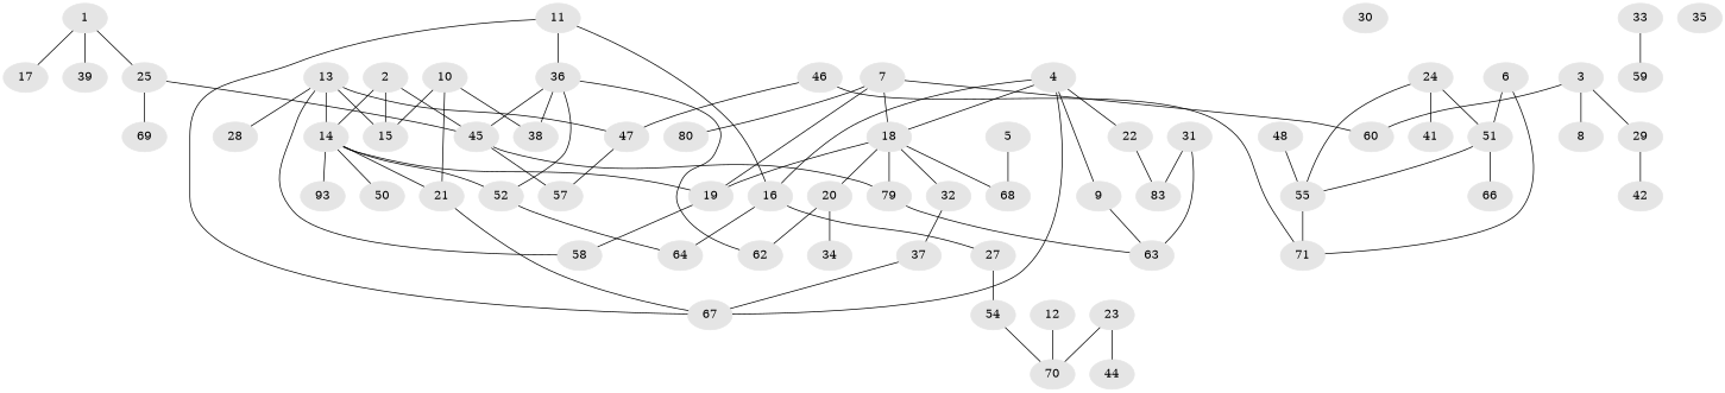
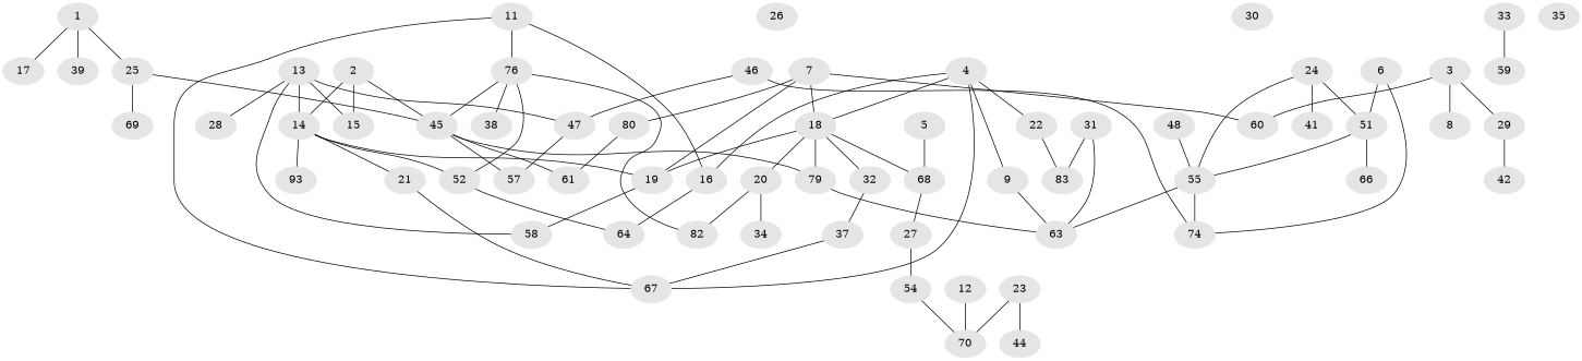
  graph {
    node [color=gray90 style=filled]
    1
    17
    25
    39
    45
    69
    2
    14
    15
    19
    21
-   50
    52
    n14 [label=93]
    57
    n16 [label=79]
+   61
    3
    8
    29
    60
    42
    4
    9
    16
    18
    22
    67
    63
    27
    64
    68
    20
    32
    n35 [label=83]
    5
    6
    51
-   71
+   71 [label=74]
    55
    66
    7
    n43 [label=80]
    58
-   10
    38
    11
-   36
-   62
+   36 [label=76]
+   62 [label=82]
    12
    70
    13
    28
    47
    54
    34
    37
    23
    44
    24
    41
    46
+   26
    30
    31
    33
    59
    35
    48
    1 -- 17
    1 -- 25
    1 -- 39
    25 -- 45
    25 -- 69
    45 -- 57
    45 -- n16
+   45 -- 61
    2 -- 45
    2 -- 14
    2 -- 15
    14 -- 19
    14 -- 21
-   14 -- 50
    14 -- 52
    14 -- n14
    19 -- 58
    21 -- 67
    52 -- 64
    n16 -- 63
    3 -- 8
    3 -- 29
    3 -- 60
    29 -- 42
    4 -- 9
    4 -- 16
    4 -- 18
    4 -- 22
    4 -- 67
    9 -- 63
-   16 -- 27
+   68 -- 27
    16 -- 64
    18 -- 19
    18 -- n16
    18 -- 68
    18 -- 20
    18 -- 32
    22 -- n35
    27 -- 54
    20 -- 62
    20 -- 34
    32 -- 37
    5 -- 68
    6 -- 51
    6 -- 71
    51 -- 55
    51 -- 66
+   55 -- 63
    55 -- 71
    7 -- 19
    7 -- 60
    7 -- 18
    7 -- n43
-   10 -- 15
-   10 -- 21
-   10 -- 38
+   n43 -- 61
    11 -- 16
    11 -- 67
    11 -- 36
    36 -- 45
    36 -- 52
    36 -- 38
    36 -- 62
    12 -- 70
    13 -- 14
    13 -- 15
    13 -- 58
    13 -- 28
    13 -- 47
    47 -- 57
    54 -- 70
    37 -- 67
    23 -- 70
    23 -- 44
    24 -- 51
    24 -- 55
    24 -- 41
    46 -- 71
    46 -- 47
    31 -- 63
    31 -- n35
    33 -- 59
    48 -- 55
  }
